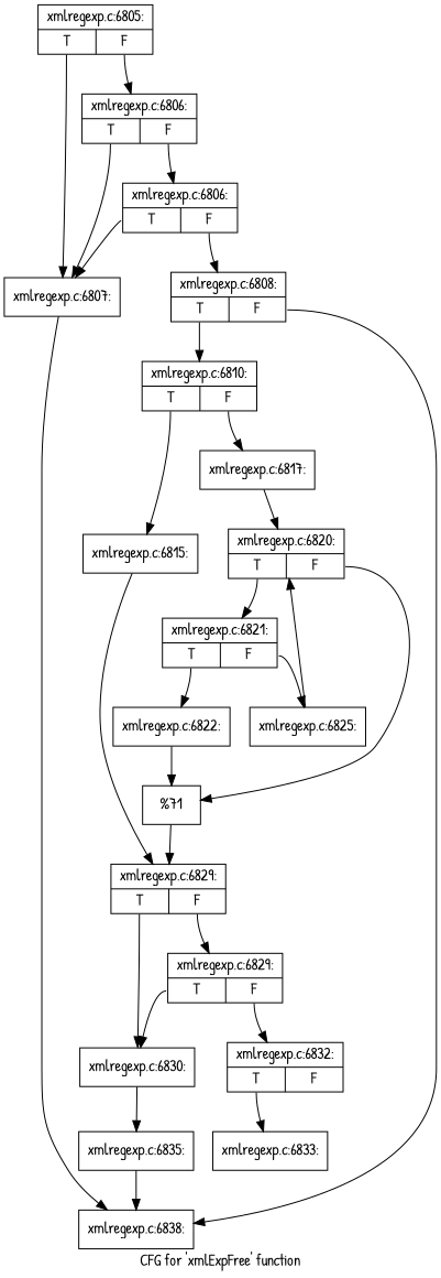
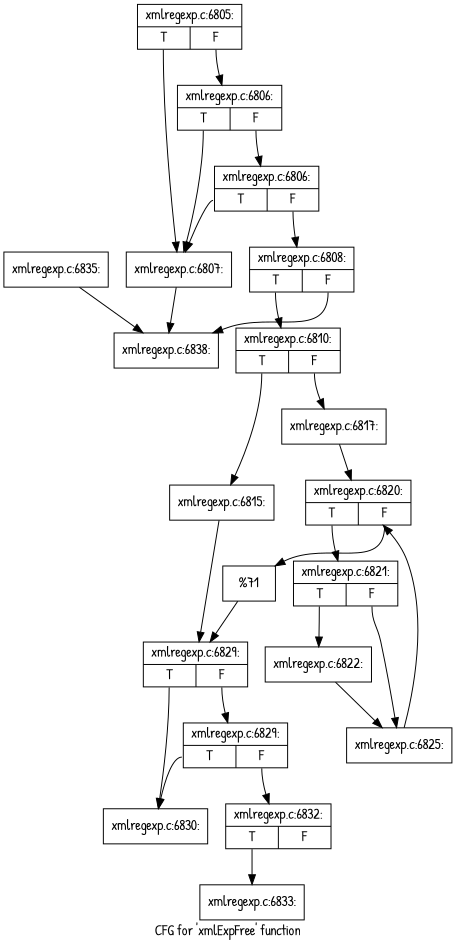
  digraph {
    fontname="Patrick Hand"
    label="CFG for 'xmlExpFree' function"
    node [fontname="Patrick Hand" shape=record]
    edge [fontname="Patrick Hand" tailport=s0]
    n1 [label="{xmlregexp.c:6805:|{<s0>T|<s1>F}}"]
    n2 [label="{xmlregexp.c:6807:}"]
    n3 [label="{xmlregexp.c:6806:|{<s0>T|<s1>F}}"]
    n4 [label="{xmlregexp.c:6838:}"]
    n5 [label="{xmlregexp.c:6806:|{<s0>T|<s1>F}}"]
    n6 [label="{xmlregexp.c:6808:|{<s0>T|<s1>F}}"]
    n7 [label="{xmlregexp.c:6810:|{<s0>T|<s1>F}}"]
    n8 [label="{xmlregexp.c:6815:}"]
    n9 [label="{xmlregexp.c:6817:}"]
    n10 [label="{xmlregexp.c:6829:|{<s0>T|<s1>F}}"]
    n11 [label="{xmlregexp.c:6820:|{<s0>T|<s1>F}}"]
    n12 [label="{xmlregexp.c:6830:}"]
    n13 [label="{xmlregexp.c:6829:|{<s0>T|<s1>F}}"]
    n14 [label="{xmlregexp.c:6821:|{<s0>T|<s1>F}}"]
    n15 [label="{%71}"]
    n16 [label="{xmlregexp.c:6835:}"]
    n17 [label="{xmlregexp.c:6832:|{<s0>T|<s1>F}}"]
    n18 [label="{xmlregexp.c:6822:}"]
    n19 [label="{xmlregexp.c:6825:}"]
    n20 [label="{xmlregexp.c:6833:}"]
    n1 -> n2
    n1 -> n3 [tailport=s1]
    n2 -> n4 [tailport=""]
    n3 -> n2
    n3 -> n5 [tailport=s1]
    n5 -> n2
    n5 -> n6 [tailport=s1]
    n6 -> n4 [tailport=s1]
    n6 -> n7
    n7 -> n8
    n7 -> n9 [tailport=s1]
    n8 -> n10 [tailport=""]
    n9 -> n11 [tailport=""]
    n10 -> n12
    n10 -> n13 [tailport=s1]
    n11 -> n14
    n11 -> n15 [tailport=s1]
-   n12 -> n16 [tailport=""]
    n13 -> n12
    n13 -> n17 [tailport=s1]
    n14 -> n18
    n14 -> n19 [tailport=s1]
    n15 -> n10 [tailport=""]
    n16 -> n4 [tailport=""]
    n17 -> n20
-   n18 -> n15 [tailport=""]
+   n18 -> n19 [tailport=""]
    n19 -> n11 [tailport=""]
  }
